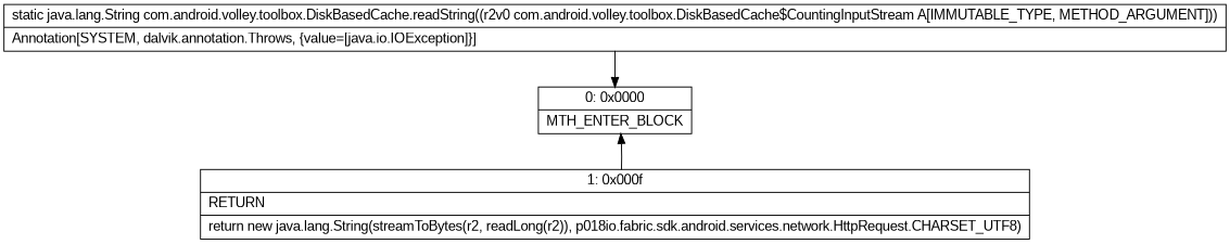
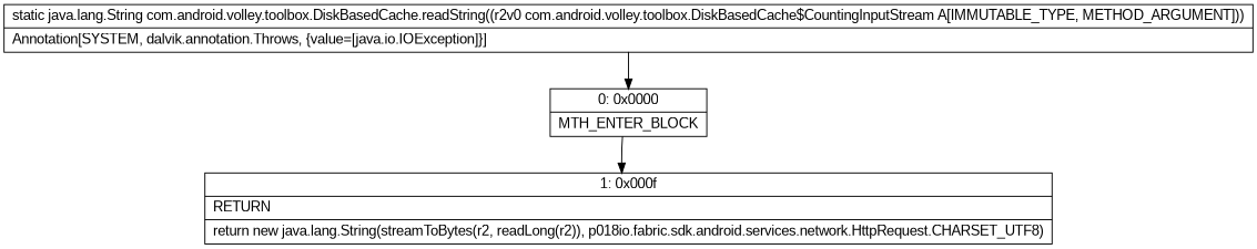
  digraph {
    fontname="Liberation Sans"
    node [shape=record fontname="Liberation Sans"]
    edge [fontname="Liberation Sans"]
    n1 [label="{0\:\ 0x0000|MTH_ENTER_BLOCK\l}"]
    n2 [label="{1\:\ 0x000f|RETURN\l|return new java.lang.String(streamToBytes(r2, readLong(r2)), p018io.fabric.sdk.android.services.network.HttpRequest.CHARSET_UTF8)\l}"]
    n3 [label="{static java.lang.String com.android.volley.toolbox.DiskBasedCache.readString((r2v0 com.android.volley.toolbox.DiskBasedCache$CountingInputStream A[IMMUTABLE_TYPE, METHOD_ARGUMENT]))  | Annotation[SYSTEM, dalvik.annotation.Throws, \{value=[java.io.IOException]\}]\l}"]
-   n2 -> n1
+   n1 -> n2
    n3 -> n1
  }
